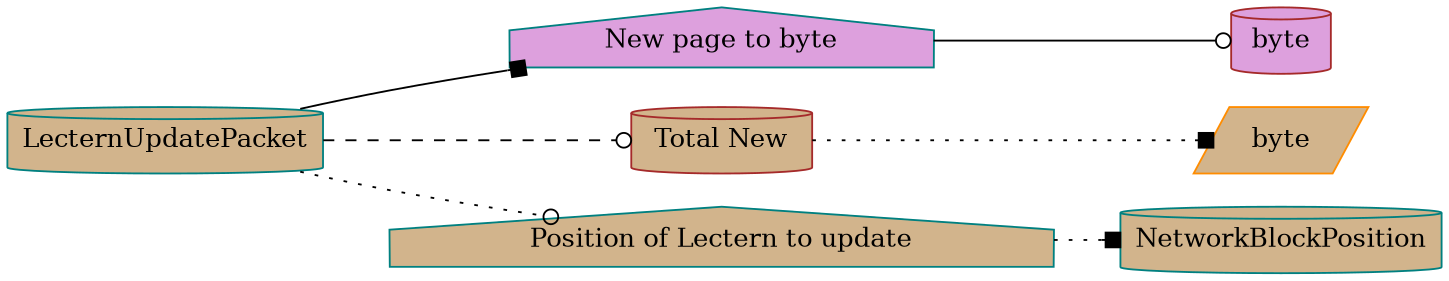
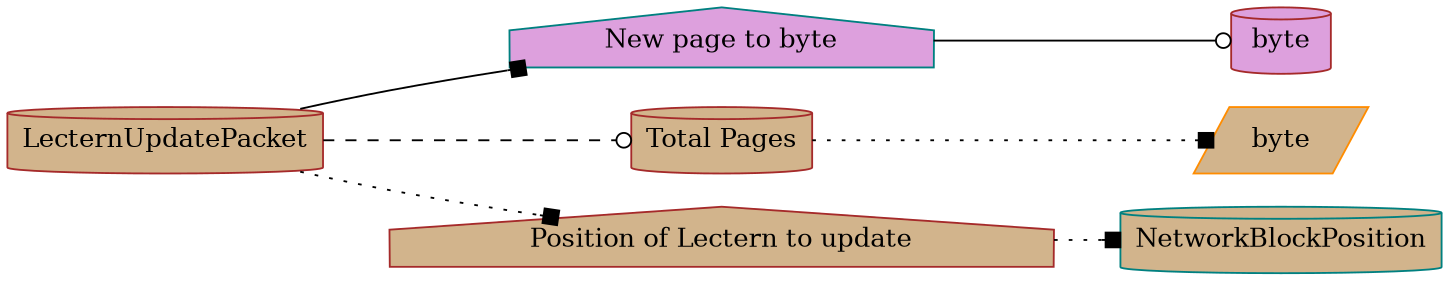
  digraph {
    rankdir=LR
    node [color=brown fillcolor=tan shape=cylinder style=filled]
    edge [arrowhead=box style=dotted]
    n1 [fillcolor=plum label=byte]
    n2 [color=darkorange label=byte shape=parallelogram]
    n3 [color=teal label=NetworkBlockPosition]
-   n4 [color=teal label=LecternUpdatePacket]
+   n4 [label=LecternUpdatePacket]
    n5 [color=teal fillcolor=plum label="New page to byte" shape=house]
-   n6 [label="Total New"]
-   n7 [color=teal label="Position of Lectern to update" shape=house]
+   n6 [label="Total Pages"]
+   n7 [label="Position of Lectern to update" shape=house]
    subgraph sub_1 {
      rank=max
      n1
      n2
      n3
    }
    n4 -> n5 [style=solid]
    n4 -> n6 [arrowhead=odot style=dashed]
-   n4 -> n7 [arrowhead=odot]
+   n4 -> n7
    n5 -> n1 [arrowhead=odot style=solid]
    n6 -> n2
    n7 -> n3
  }
